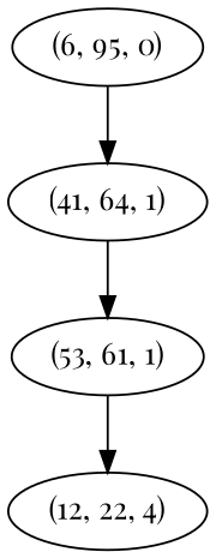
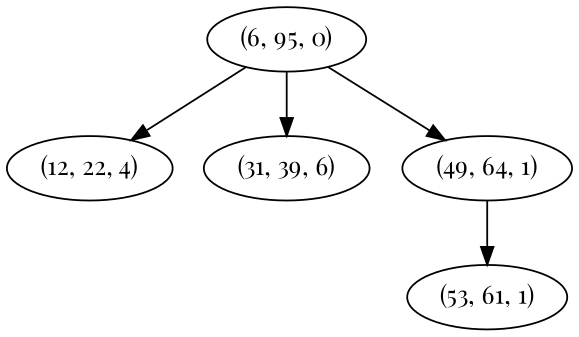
  digraph {
    fontname="Playfair Display"
    node [fontname="Playfair Display"]
    edge [fontname="Playfair Display"]
    n1 [label="(6, 95, 0)"]
    "(12, 22, 4)"
-   "(49, 64, 1)" [label="(41, 64, 1)"]
+   "(31, 39, 6)"
+   "(49, 64, 1)"
    n5 [label="(53, 61, 1)"]
-   n5 -> "(12, 22, 4)"
+   n1 -> "(12, 22, 4)"
+   n1 -> "(31, 39, 6)"
    n1 -> "(49, 64, 1)"
    "(49, 64, 1)" -> n5
  }
